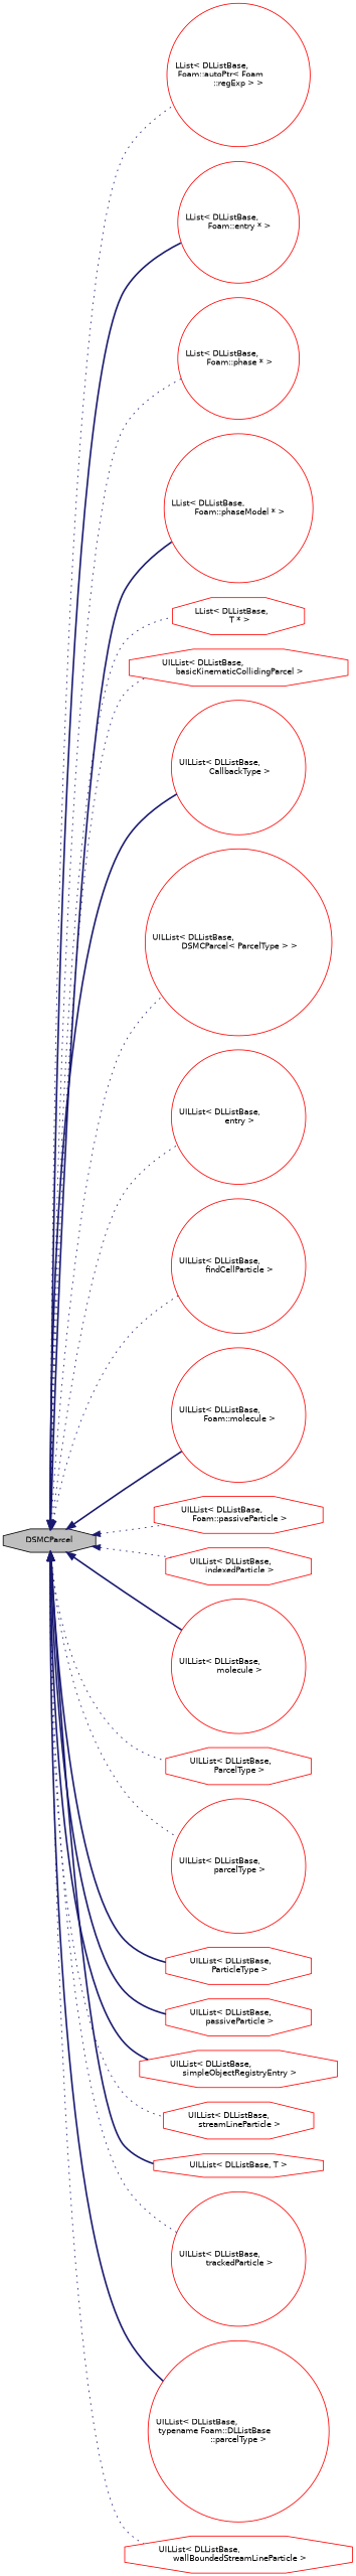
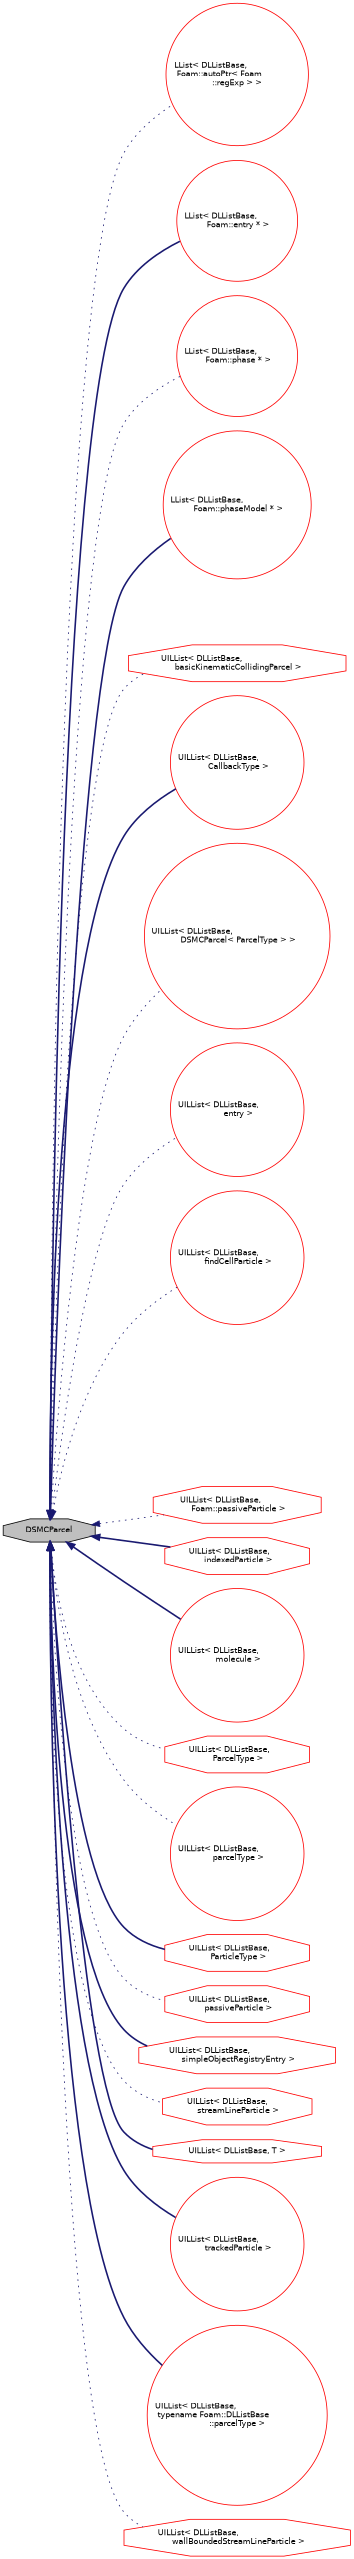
  digraph {
    rankdir=LR
    node [color=red fontname=Helvetica fontsize=10 shape=circle]
    edge [color=midnightblue dir=back fontname=Helvetica fontsize=10 labelfontname=Helvetica labelfontsize=10 style=dotted]
    n1 [color=black fillcolor=grey75 fontcolor=black height=0.2 label=DSMCParcel shape=octagon style=filled width=0.4]
    n2 [height=0.2 label="LList\< DLListBase,\l Foam::autoPtr\< Foam\l::regExp \> \>" width=0.4]
    n3 [height=0.2 label="LList\< DLListBase,\l Foam::entry * \>" width=0.4]
    n4 [height=0.2 label="LList\< DLListBase,\l Foam::phase * \>" width=0.4]
    n5 [height=0.2 label="LList\< DLListBase,\l Foam::phaseModel * \>" width=0.4]
-   n6 [height=0.2 label="LList\< DLListBase,\l T * \>" shape=octagon width=0.4]
    n7 [height=0.2 label="UILList\< DLListBase,\l basicKinematicCollidingParcel \>" shape=octagon width=0.4]
    n8 [height=0.2 label="UILList\< DLListBase,\l CallbackType \>" width=0.4]
    n9 [height=0.2 label="UILList\< DLListBase,\l DSMCParcel\< ParcelType \> \>" width=0.4]
    n10 [height=0.2 label="UILList\< DLListBase,\l entry \>" width=0.4]
    n11 [height=0.2 label="UILList\< DLListBase,\l findCellParticle \>" width=0.4]
-   n12 [height=0.2 label="UILList\< DLListBase,\l Foam::molecule \>" width=0.4]
    n13 [height=0.2 label="UILList\< DLListBase,\l Foam::passiveParticle \>" shape=octagon width=0.4]
    n14 [height=0.2 label="UILList\< DLListBase,\l indexedParticle \>" shape=octagon width=0.4]
    n15 [height=0.2 label="UILList\< DLListBase,\l molecule \>" width=0.4]
    n16 [height=0.2 label="UILList\< DLListBase,\l ParcelType \>" shape=octagon width=0.4]
    n17 [height=0.2 label="UILList\< DLListBase,\l parcelType \>" width=0.4]
    n18 [height=0.2 label="UILList\< DLListBase,\l ParticleType \>" shape=octagon width=0.4]
    n19 [height=0.2 label="UILList\< DLListBase,\l passiveParticle \>" shape=octagon width=0.4]
    n20 [height=0.2 label="UILList\< DLListBase,\l simpleObjectRegistryEntry \>" shape=octagon width=0.4]
    n21 [height=0.2 label="UILList\< DLListBase,\l streamLineParticle \>" shape=octagon width=0.4]
    n22 [height=0.2 label="UILList\< DLListBase, T \>" shape=octagon width=0.4]
    n23 [height=0.2 label="UILList\< DLListBase,\l trackedParticle \>" width=0.4]
    n24 [height=0.2 label="UILList\< DLListBase,\l typename Foam::DLListBase\l::parcelType \>" width=0.4]
    n25 [height=0.2 label="UILList\< DLListBase,\l wallBoundedStreamLineParticle \>" shape=octagon width=0.4]
    n1 -> n2
    n1 -> n3 [style=bold]
    n1 -> n4
    n1 -> n5 [style=bold]
-   n1 -> n6
    n1 -> n7
    n1 -> n8 [style=bold]
    n1 -> n9
    n1 -> n10
    n1 -> n11
-   n1 -> n12 [style=bold]
    n1 -> n13
-   n1 -> n14
+   n1 -> n14 [style=bold]
    n1 -> n15 [style=bold]
    n1 -> n16
    n1 -> n17
    n1 -> n18 [style=bold]
-   n1 -> n19 [style=bold]
+   n1 -> n19
    n1 -> n20 [style=bold]
    n1 -> n21
    n1 -> n22 [style=bold]
-   n1 -> n23
+   n1 -> n23 [style=bold]
    n1 -> n24 [style=bold]
    n1 -> n25
  }
